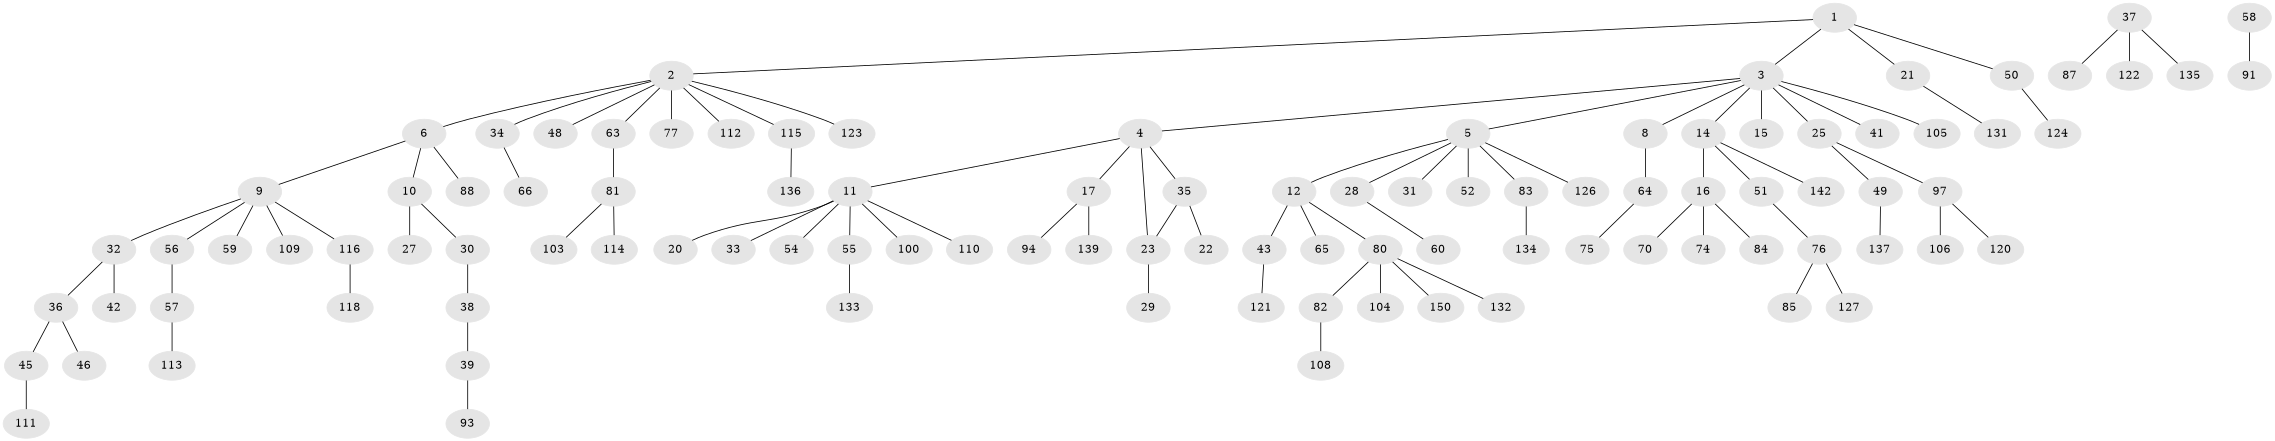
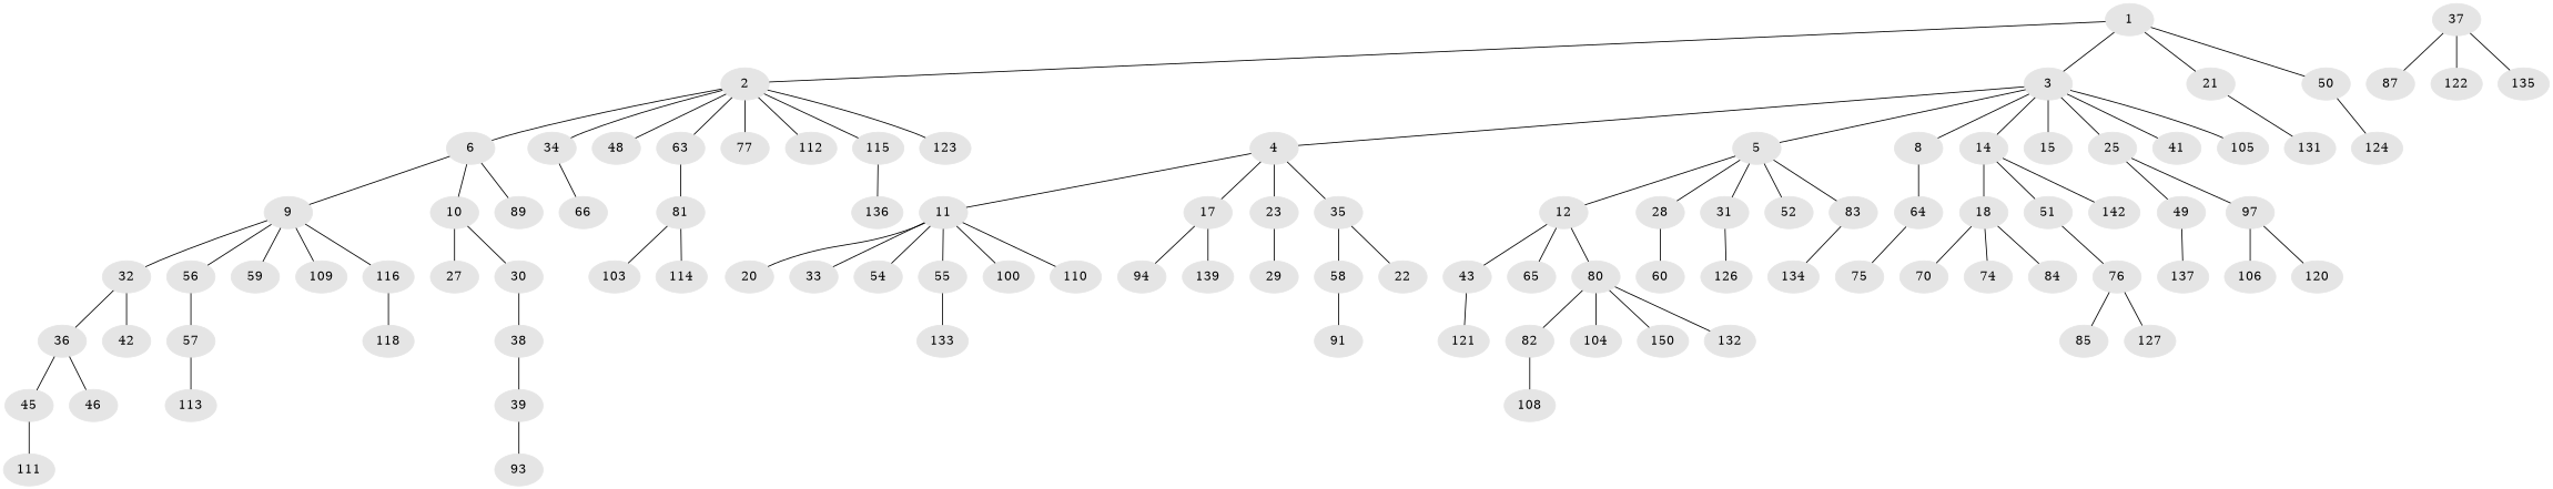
  graph {
    node [color=gray90 style=filled]
    2 [super="+24"]
    6
    34
    48
    63 [super="+119"]
    77
    112
    115
    123 [super="+141"]
    1
    3 [super="+96"]
    21 [super="+117"]
    50 [super="+61"]
    4 [super="+7"]
    5 [super="+26"]
    8 [super="+13"]
    14 [super="+40"]
    15 [super="+18"]
    25
    41 [super="+125"]
    105
    131
    37 [super="+73"]
    87
    122 [super="+144"]
    135
    124
    9 [super="+22"]
    10 [super="+47"]
-   89 [super="+138" label=88]
+   89 [super="+138"]
    66
    81
    136
    11 [super="+19"]
    17 [super="+99"]
    23
    35 [super="+90"]
    12 [super="+69"]
    28 [super="+71"]
    31 [super="+140"]
    52
    83 [super="+86"]
    126
    64
-   16 [super="+88"]
+   16 [super="+88" label=18]
    51 [super="+129"]
    142
    49
    97 [super="+128"]
    20
    33
    54
    55 [super="+68"]
    100
    110
    94
    139
    29 [super="+98"]
    58 [super="+72"]
    n60 [label=22]
    43
    65
    80 [super="+95"]
    60
    134
    32 [super="+53"]
    56
    59 [super="+79"]
    109
    116
    27
    30
    75 [super="+107"]
    36 [super="+44"]
    42
    57 [super="+78"]
    118
    38 [super="+67"]
    133 [super="+143"]
    121
    82
    104
    n83 [label=150]
    132
    70
    74
    84
    76 [super="+92"]
    137
    106
    120
    39
    45 [super="+102"]
    46
    91
    111
    93 [super="+101"]
    85
    127
    113
    103
    114
    108
    2 -- 6
    2 -- 34
    2 -- 48
    2 -- 63
    2 -- 77
    2 -- 112
    2 -- 115
    2 -- 123
    6 -- 9
    6 -- 10
    6 -- 89
    34 -- 66
    63 -- 81
    115 -- 136
    1 -- 2
    1 -- 3
    1 -- 21
    1 -- 50
    3 -- 4
    3 -- 5
    3 -- 8
    3 -- 14
    3 -- 15
    3 -- 25
    3 -- 41
    3 -- 105
    21 -- 131
    50 -- 124
    4 -- 11
    4 -- 17
    4 -- 23
    4 -- 35
    5 -- 12
    5 -- 28
    5 -- 31
    5 -- 52
    5 -- 83
-   5 -- 126
+   31 -- 126
    8 -- 64
    14 -- 16
    14 -- 51
    14 -- 142
    25 -- 49
    25 -- 97
    37 -- 87
    37 -- 122
    37 -- 135
    9 -- 32
    9 -- 56
    9 -- 59
    9 -- 109
    9 -- 116
    10 -- 27
    10 -- 30
    81 -- 103
    81 -- 114
    11 -- 20
    11 -- 33
    11 -- 54
    11 -- 55
    11 -- 100
    11 -- 110
    17 -- 94
    17 -- 139
    23 -- 29
-   35 -- 23
+   35 -- 58
    35 -- n60
    12 -- 43
    12 -- 65
    12 -- 80
    28 -- 60
    83 -- 134
    64 -- 75
    16 -- 70
    16 -- 74
    16 -- 84
    51 -- 76
    49 -- 137
    97 -- 106
    97 -- 120
    55 -- 133
    58 -- 91
    43 -- 121
    80 -- 82
    80 -- 104
    80 -- n83
    80 -- 132
    32 -- 36
    32 -- 42
    56 -- 57
    116 -- 118
    30 -- 38
    36 -- 45
    36 -- 46
    57 -- 113
    38 -- 39
    82 -- 108
    76 -- 85
    76 -- 127
    39 -- 93
    45 -- 111
  }
